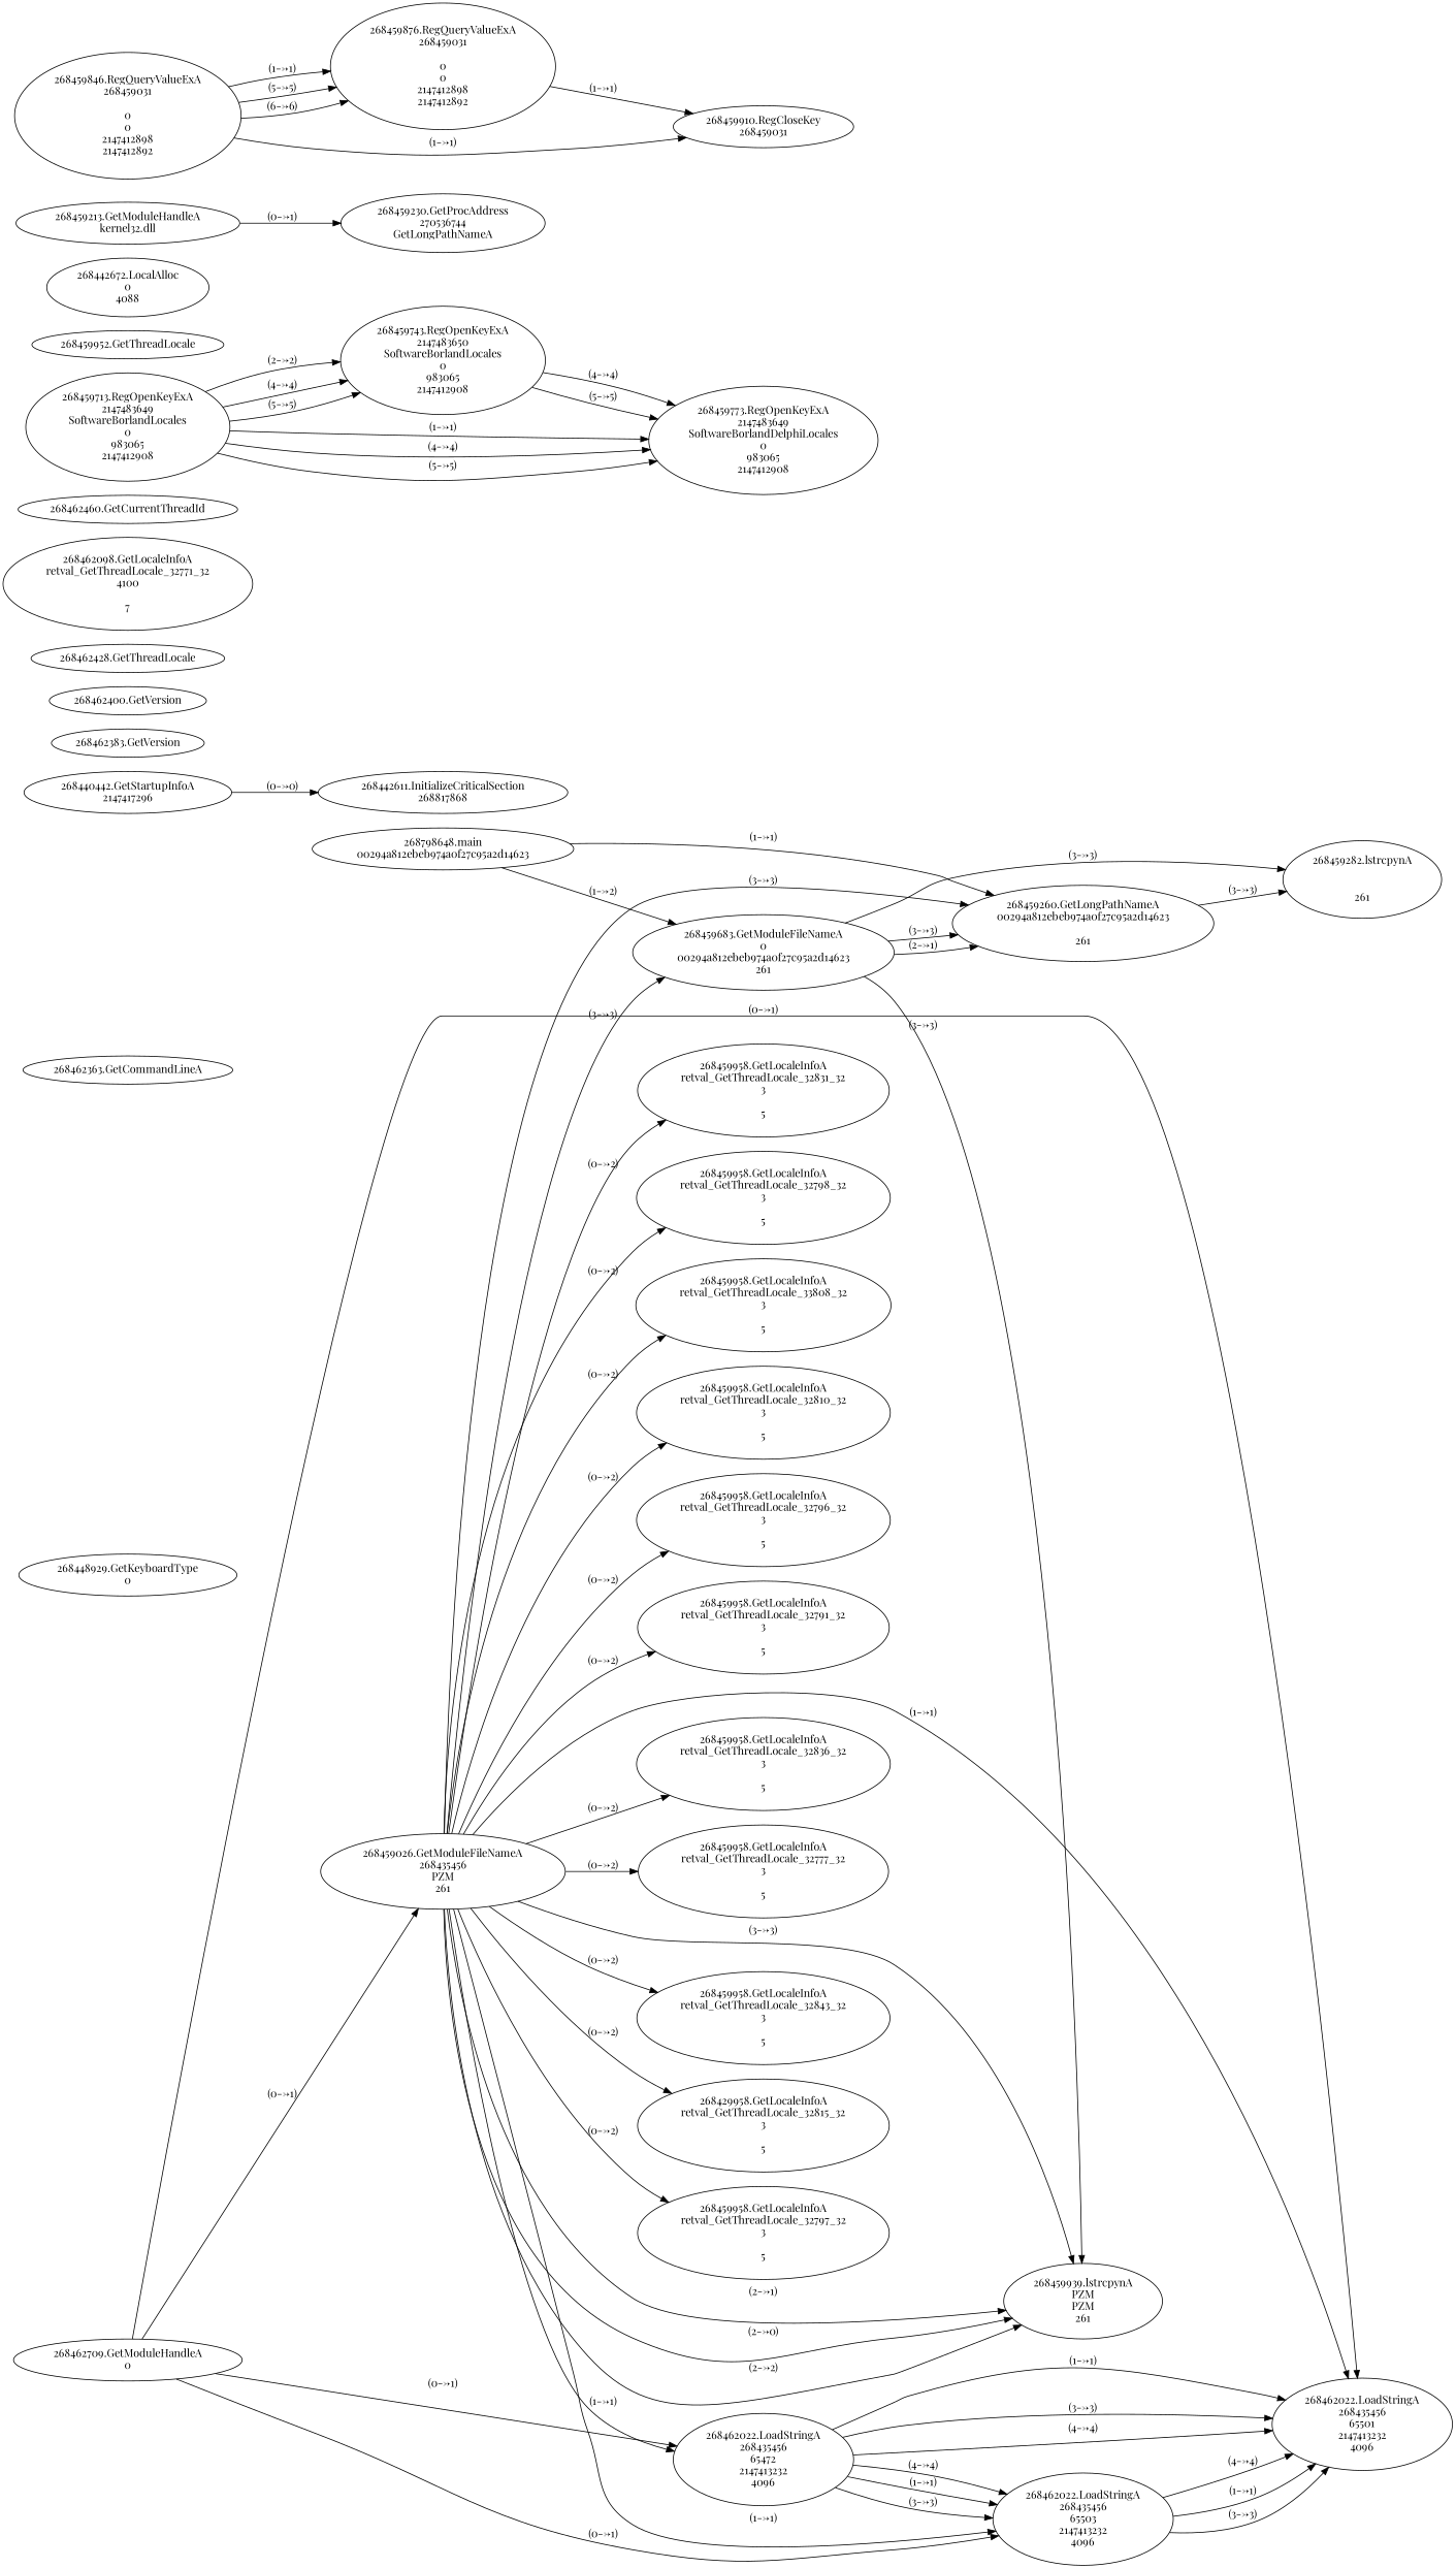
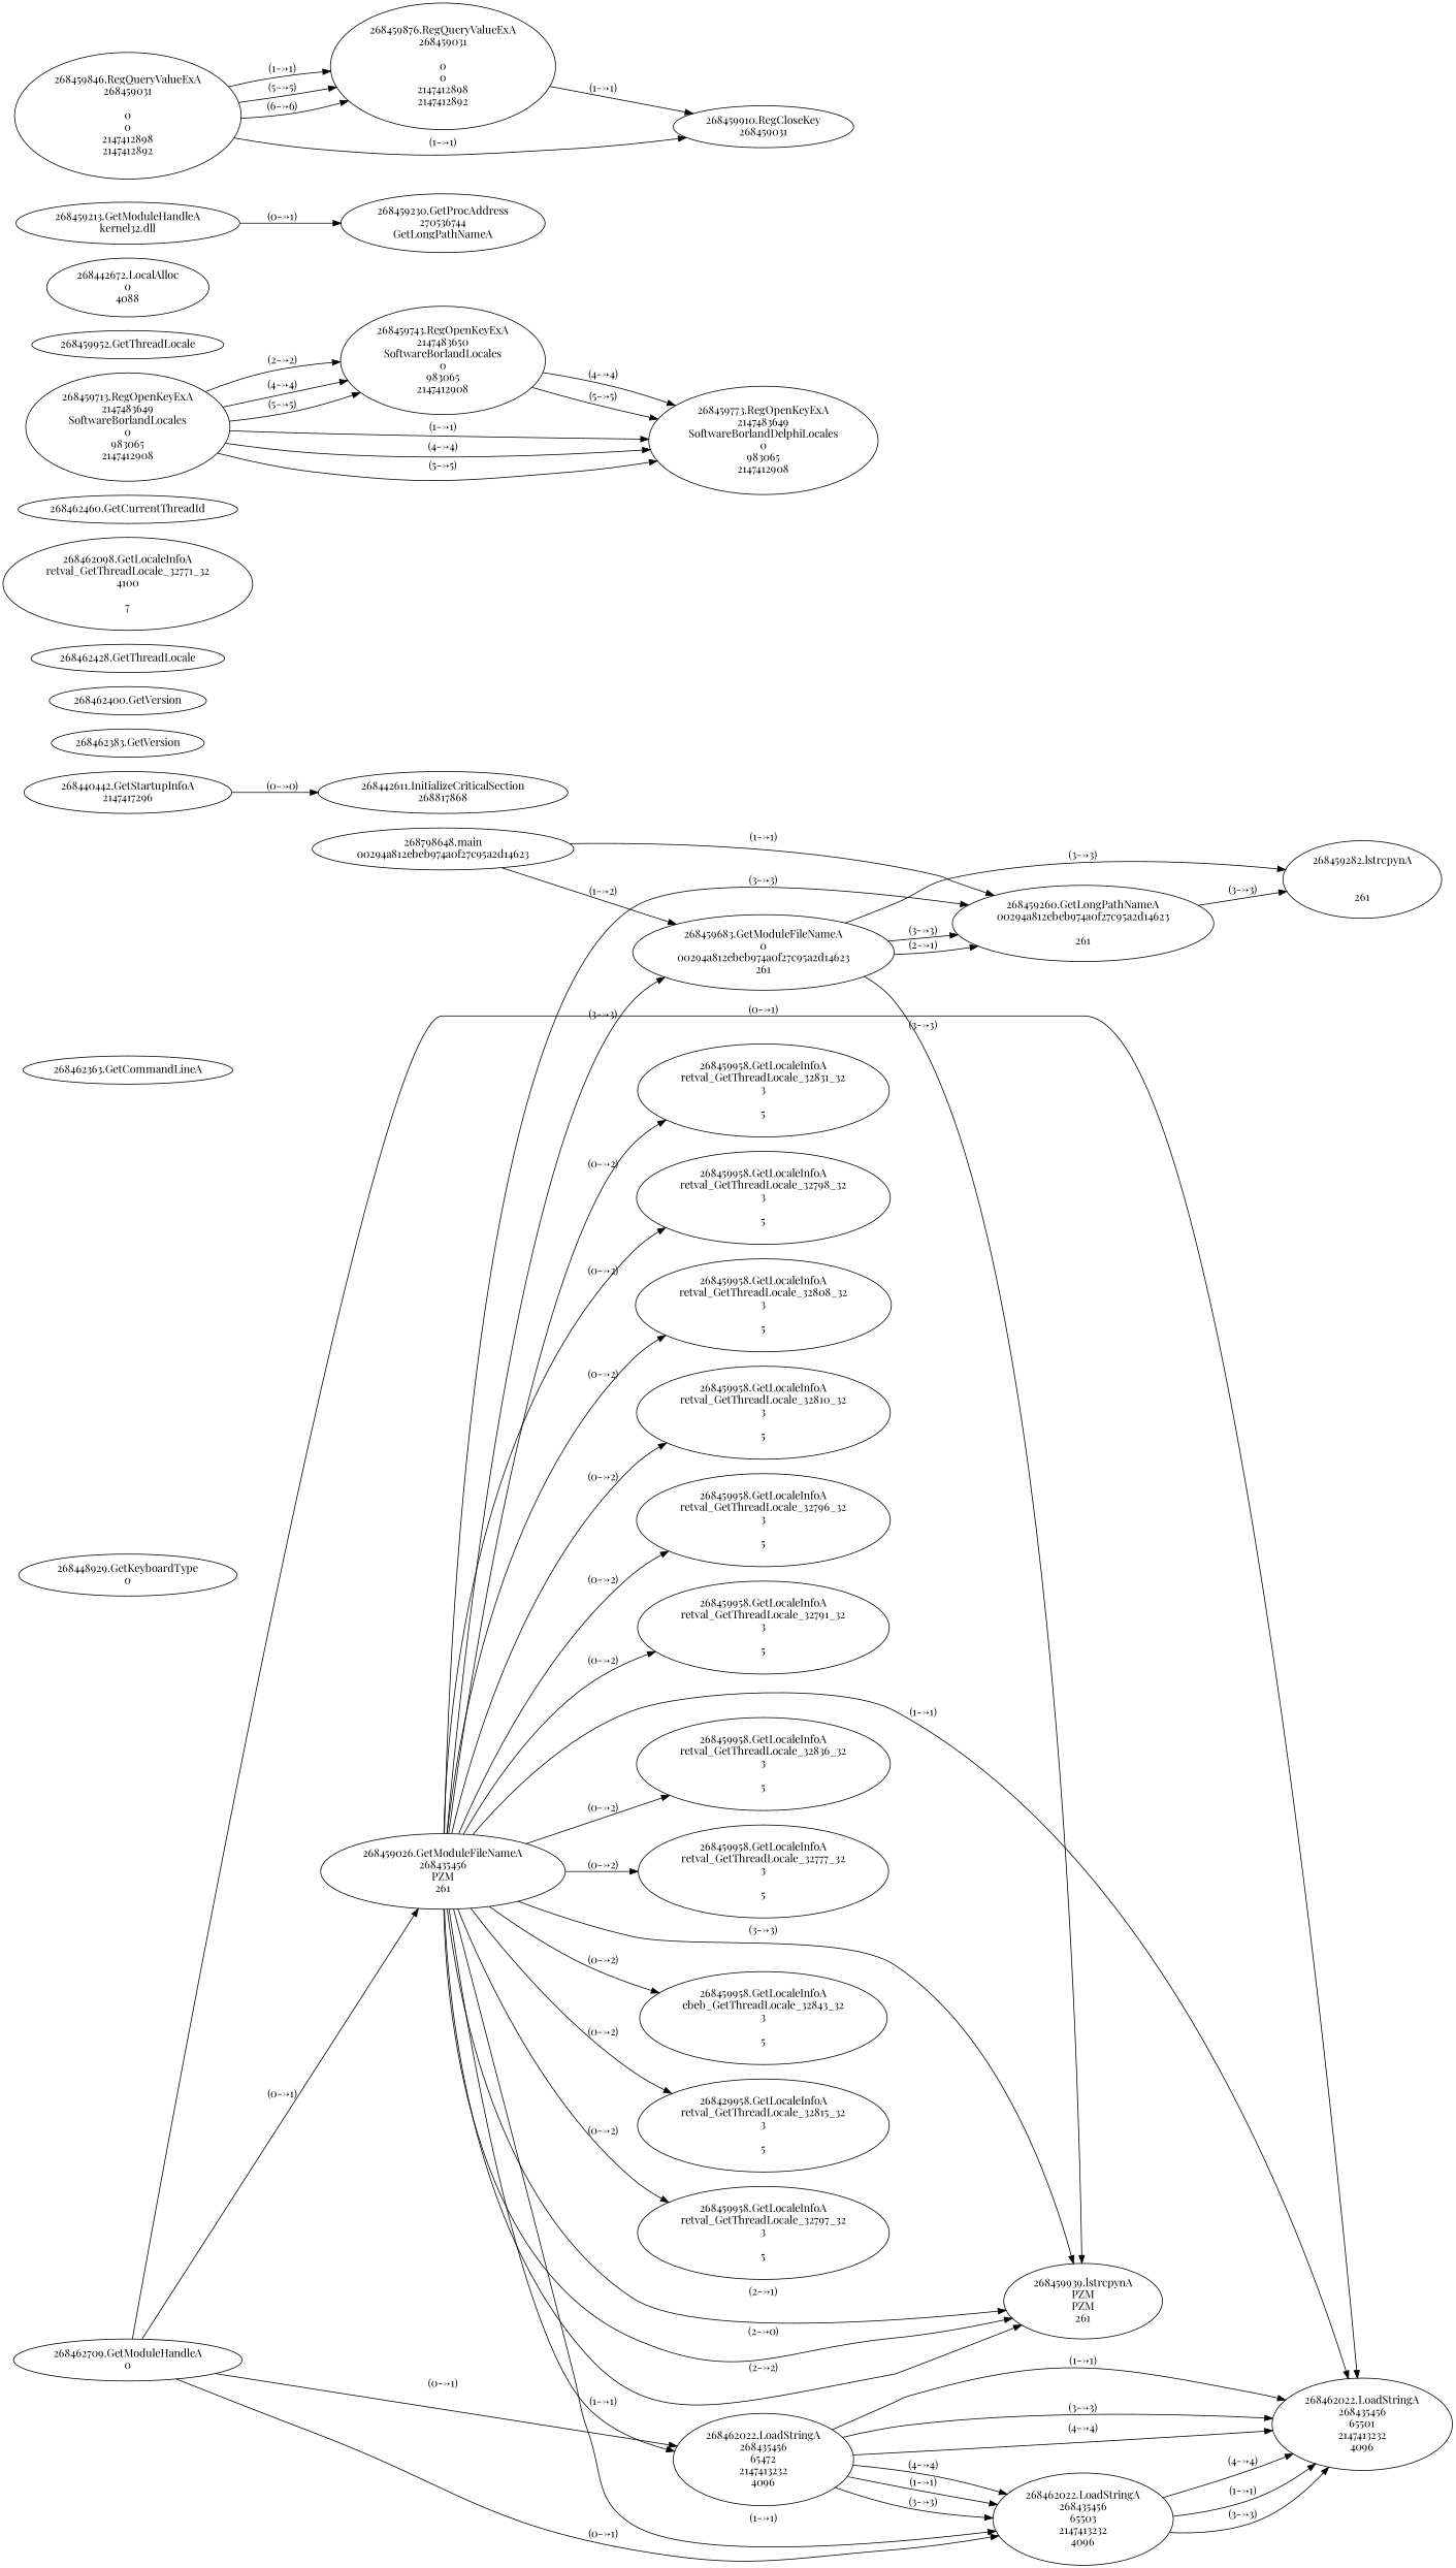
  digraph {
    fontname="Playfair Display"
    rankdir=LR
    node [fontname="Playfair Display"]
    edge [fontname="Playfair Display"]
    n1 [label="268798648.main\n00294a812ebeb974a0f27c95a2d14623"]
    n2 [label="268459683.GetModuleFileNameA\n0\n00294a812ebeb974a0f27c95a2d14623\n261"]
    n3 [label="268459260.GetLongPathNameA\n00294a812ebeb974a0f27c95a2d14623\n\n261"]
    n4 [label="268459939.lstrcpynA\nPZM\nPZM\n261"]
    n5 [label="268459282.lstrcpynA\n\n\n261"]
    n6 [label="268462709.GetModuleHandleA\n0"]
    n7 [label="268459026.GetModuleFileNameA\n268435456\nPZM\n261"]
    n8 [label="268462022.LoadStringA\n268435456\n65472\n2147413232\n4096"]
    n9 [label="268462022.LoadStringA\n268435456\n65503\n2147413232\n4096"]
    n10 [label="268462022.LoadStringA\n268435456\n65501\n2147413232\n4096"]
    n11 [label="268459958.GetLocaleInfoA\nretval_GetThreadLocale_32831_32\n3\n\n5"]
    n12 [label="268459958.GetLocaleInfoA\nretval_GetThreadLocale_32798_32\n3\n\n5"]
-   n13 [label="268459958.GetLocaleInfoA\nretval_GetThreadLocale_33808_32\n3\n\n5"]
+   n13 [label="268459958.GetLocaleInfoA\nretval_GetThreadLocale_32808_32\n3\n\n5"]
    n14 [label="268459958.GetLocaleInfoA\nretval_GetThreadLocale_32810_32\n3\n\n5"]
    n15 [label="268459958.GetLocaleInfoA\nretval_GetThreadLocale_32796_32\n3\n\n5"]
    n16 [label="268459958.GetLocaleInfoA\nretval_GetThreadLocale_32791_32\n3\n\n5"]
    n17 [label="268459958.GetLocaleInfoA\nretval_GetThreadLocale_32836_32\n3\n\n5"]
    n18 [label="268459958.GetLocaleInfoA\nretval_GetThreadLocale_32777_32\n3\n\n5"]
-   n19 [label="268459958.GetLocaleInfoA\nretval_GetThreadLocale_32843_32\n3\n\n5"]
+   n19 [label="268459958.GetLocaleInfoA\nebeb_GetThreadLocale_32843_32\n3\n\n5"]
    n20 [label="268429958.GetLocaleInfoA\nretval_GetThreadLocale_32815_32\n3\n\n5"]
    n21 [label="268459958.GetLocaleInfoA\nretval_GetThreadLocale_32797_32\n3\n\n5"]
    n22 [label="268448929.GetKeyboardType\n0"]
    n23 [label="268462363.GetCommandLineA\n"]
    n24 [label="268440442.GetStartupInfoA\n2147417296"]
    n25 [label="268442611.InitializeCriticalSection\n268817868"]
    n26 [label="268462383.GetVersion\n"]
    n27 [label="268462400.GetVersion\n"]
    n28 [label="268462428.GetThreadLocale\n"]
    n29 [label="268462098.GetLocaleInfoA\nretval_GetThreadLocale_32771_32\n4100\n\n7"]
    n30 [label="268462460.GetCurrentThreadId\n"]
    n31 [label="268459713.RegOpenKeyExA\n2147483649\nSoftware\Borland\Locales\n0\n983065\n2147412908"]
    n32 [label="268459743.RegOpenKeyExA\n2147483650\nSoftware\Borland\Locales\n0\n983065\n2147412908"]
    n33 [label="268459773.RegOpenKeyExA\n2147483649\nSoftware\Borland\Delphi\Locales\n0\n983065\n2147412908"]
    n34 [label="268459952.GetThreadLocale\n"]
    n35 [label="268442672.LocalAlloc\n0\n4088"]
    n36 [label="268459213.GetModuleHandleA\nkernel32.dll"]
    n37 [label="268459230.GetProcAddress\n270536744\nGetLongPathNameA"]
    n38 [label="268459846.RegQueryValueExA\n268459031\n\n0\n0\n2147412898\n2147412892"]
    n39 [label="268459876.RegQueryValueExA\n268459031\n\n0\n0\n2147412898\n2147412892"]
    n40 [label="268459910.RegCloseKey\n268459031"]
    n1 -> n2 [label="(1-->2)"]
    n1 -> n3 [label="(1-->1)"]
    n2 -> n3 [label="(2-->1)"]
    n2 -> n3 [label="(3-->3)"]
    n2 -> n4 [label="(3-->3)"]
    n2 -> n5 [label="(3-->3)"]
    n3 -> n5 [label="(3-->3)"]
    n6 -> n7 [label="(0-->1)"]
    n6 -> n8 [label="(0-->1)"]
    n6 -> n9 [label="(0-->1)"]
    n6 -> n10 [label="(0-->1)"]
    n7 -> n2 [label="(3-->3)"]
    n7 -> n3 [label="(3-->3)"]
    n7 -> n4 [label="(2-->1)"]
    n7 -> n4 [label="(2-->2)"]
    n7 -> n4 [label="(3-->3)"]
    n7 -> n4 [label="(2-->0)"]
    n7 -> n8 [label="(1-->1)"]
    n7 -> n9 [label="(1-->1)"]
    n7 -> n10 [label="(1-->1)"]
    n7 -> n11 [label="(0-->2)"]
    n7 -> n12 [label="(0-->2)"]
    n7 -> n13 [label="(0-->2)"]
    n7 -> n14 [label="(0-->2)"]
    n7 -> n15 [label="(0-->2)"]
    n7 -> n16 [label="(0-->2)"]
    n7 -> n17 [label="(0-->2)"]
    n7 -> n18 [label="(0-->2)"]
    n7 -> n19 [label="(0-->2)"]
    n7 -> n20 [label="(0-->2)"]
    n7 -> n21 [label="(0-->2)"]
    n8 -> n9 [label="(1-->1)"]
    n8 -> n9 [label="(3-->3)"]
    n8 -> n9 [label="(4-->4)"]
    n8 -> n10 [label="(1-->1)"]
    n8 -> n10 [label="(3-->3)"]
    n8 -> n10 [label="(4-->4)"]
    n9 -> n10 [label="(1-->1)"]
    n9 -> n10 [label="(3-->3)"]
    n9 -> n10 [label="(4-->4)"]
    n24 -> n25 [label="(0-->0)"]
    n31 -> n32 [label="(2-->2)"]
    n31 -> n32 [label="(4-->4)"]
    n31 -> n32 [label="(5-->5)"]
    n31 -> n33 [label="(1-->1)"]
    n31 -> n33 [label="(4-->4)"]
    n31 -> n33 [label="(5-->5)"]
    n32 -> n33 [label="(4-->4)"]
    n32 -> n33 [label="(5-->5)"]
    n36 -> n37 [label="(0-->1)"]
    n38 -> n39 [label="(1-->1)"]
    n38 -> n39 [label="(5-->5)"]
    n38 -> n39 [label="(6-->6)"]
    n38 -> n40 [label="(1-->1)"]
    n39 -> n40 [label="(1-->1)"]
  }
